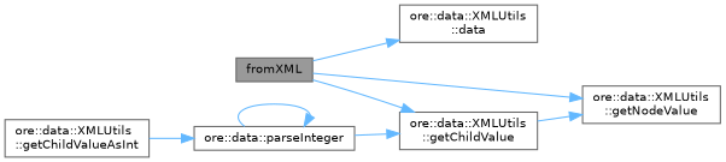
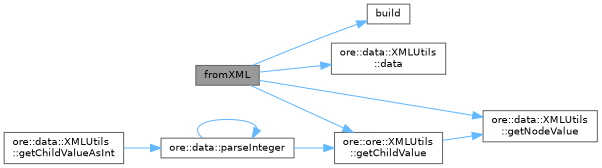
  digraph {
    fontname="DejaVu Sans"
    rankdir=LR
    node [color=grey40 fillcolor=white fontname="DejaVu Sans" fontsize=10 shape=box style=filled]
    edge [color=steelblue1 fontname="DejaVu Sans" fontsize=10 labelfontname=Helvetica labelfontsize=10 style=solid]
    n1 [color=gray40 fillcolor=grey60 fontcolor=black height=0.2 label=fromXML width=0.4]
+   n2 [height=0.2 label=build width=0.4]
    n3 [height=0.2 label="ore::data::XMLUtils\l::data" width=0.4]
-   n4 [height=0.2 label="ore::data::XMLUtils\l::getChildValue" width=0.4]
+   n4 [height=0.2 label="ore::ore::XMLUtils\l::getChildValue" width=0.4]
    n5 [height=0.2 label="ore::data::XMLUtils\l::getNodeValue" width=0.4]
    n6 [height=0.2 label="ore::data::XMLUtils\l::getChildValueAsInt" width=0.4]
    n7 [height=0.2 label="ore::data::parseInteger" width=0.4]
+   n1 -> n2
    n1 -> n3
    n1 -> n4
    n1 -> n5
    n4 -> n5
    n6 -> n7
    n7 -> n4
    n7 -> n7
  }
